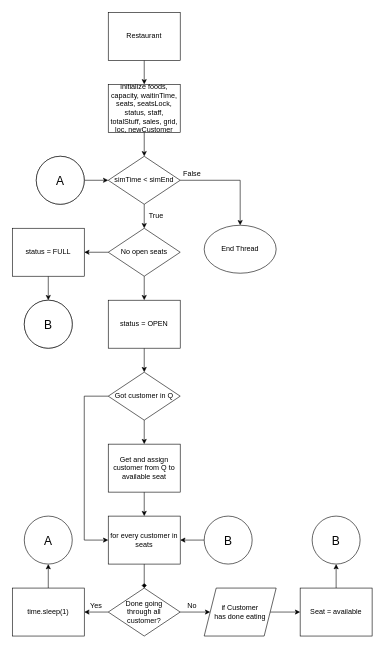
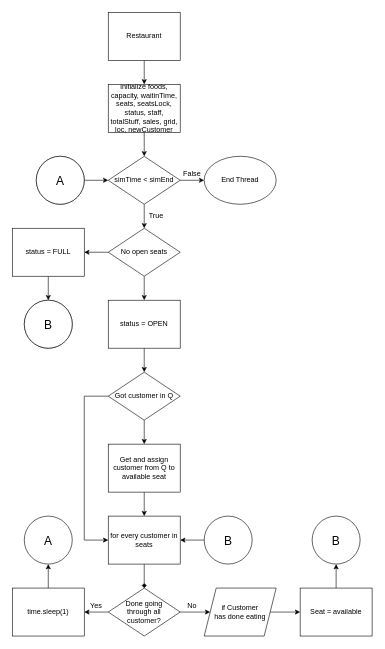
  <mxCell id="0" />
  <mxCell id="1" parent="0" />
  <mxCell id="2" value="" style="edgeStyle=orthogonalEdgeStyle;rounded=0;orthogonalLoop=1;jettySize=auto;html=1;" edge="1" parent="1" source="3" target="5"><mxGeometry relative="1" as="geometry" /></mxCell>
  <mxCell id="3" value="Restaurant" style="whiteSpace=wrap;html=1;rounded=0;" vertex="1" parent="1"><mxGeometry x="180" width="120" height="80" as="geometry" y="20" /></mxCell>
  <mxCell id="4" value="" style="edgeStyle=orthogonalEdgeStyle;rounded=0;orthogonalLoop=1;jettySize=auto;html=1;" edge="1" parent="1" source="5" target="8"><mxGeometry relative="1" as="geometry" /></mxCell>
  <mxCell id="5" value="initialize foods, capacity, waitinTime, seats, seatsLock, status, staff, totalStuff, sales, grid, loc, newCustomer" style="rounded=0;whiteSpace=wrap;html=1;" vertex="1" parent="1"><mxGeometry x="180" y="140" width="120" height="80" as="geometry" /></mxCell>
  <mxCell id="6" value="" style="edgeStyle=orthogonalEdgeStyle;rounded=0;orthogonalLoop=1;jettySize=auto;html=1;" edge="1" parent="1" source="8" target="11"><mxGeometry relative="1" as="geometry" /></mxCell>
  <mxCell id="7" value="" style="edgeStyle=orthogonalEdgeStyle;rounded=0;orthogonalLoop=1;jettySize=auto;html=1;" edge="1" parent="1" source="8" target="38"><mxGeometry relative="1" as="geometry" /></mxCell>
  <mxCell id="8" value="simTime &amp;lt; simEnd" style="rhombus;whiteSpace=wrap;html=1;" vertex="1" parent="1"><mxGeometry x="180" y="260" width="120" height="80" as="geometry" /></mxCell>
  <mxCell id="9" value="" style="edgeStyle=orthogonalEdgeStyle;rounded=0;orthogonalLoop=1;jettySize=auto;html=1;exitX=0;exitY=0.5;exitDx=0;exitDy=0;entryX=1;entryY=0.5;entryDx=0;entryDy=0;" edge="1" parent="1" source="11" target="13"><mxGeometry relative="1" as="geometry"><mxPoint x="240" y="500" as="targetPoint" /></mxGeometry></mxCell>
  <mxCell id="10" value="" style="edgeStyle=orthogonalEdgeStyle;rounded=0;orthogonalLoop=1;jettySize=auto;html=1;" edge="1" parent="1" source="11" target="15"><mxGeometry relative="1" as="geometry" /></mxCell>
  <mxCell id="11" value="No open seats" style="rhombus;whiteSpace=wrap;html=1;" vertex="1" parent="1"><mxGeometry x="180" y="380" width="120" height="80" as="geometry" /></mxCell>
  <mxCell id="12" value="" style="edgeStyle=orthogonalEdgeStyle;rounded=0;orthogonalLoop=1;jettySize=auto;html=1;" edge="1" parent="1" source="13" target="43"><mxGeometry relative="1" as="geometry" /></mxCell>
  <mxCell id="13" value="status = FULL" style="rounded=0;whiteSpace=wrap;html=1;" vertex="1" parent="1"><mxGeometry x="20" y="380" width="120" height="80" as="geometry" /></mxCell>
  <mxCell id="14" value="" style="edgeStyle=orthogonalEdgeStyle;rounded=0;orthogonalLoop=1;jettySize=auto;html=1;" edge="1" parent="1" source="15" target="18"><mxGeometry relative="1" as="geometry" /></mxCell>
  <mxCell id="15" value="status = OPEN" style="rounded=0;whiteSpace=wrap;html=1;" vertex="1" parent="1"><mxGeometry x="180" y="500" width="120" height="80" as="geometry" /></mxCell>
  <mxCell id="16" value="" style="edgeStyle=orthogonalEdgeStyle;rounded=0;orthogonalLoop=1;jettySize=auto;html=1;" edge="1" parent="1" source="18" target="20"><mxGeometry relative="1" as="geometry" /></mxCell>
  <mxCell id="17" style="edgeStyle=orthogonalEdgeStyle;rounded=0;orthogonalLoop=1;jettySize=auto;html=1;entryX=0;entryY=0.5;entryDx=0;entryDy=0;" edge="1" parent="1" source="18" target="22"><mxGeometry relative="1" as="geometry"><Array as="points"><mxPoint x="140" y="660" /><mxPoint x="140" y="900" /></Array></mxGeometry></mxCell>
  <mxCell id="18" value="Got customer in Q" style="rhombus;whiteSpace=wrap;html=1;" vertex="1" parent="1"><mxGeometry x="180" y="620" width="120" height="80" as="geometry" /></mxCell>
  <mxCell id="19" value="" style="edgeStyle=orthogonalEdgeStyle;rounded=0;orthogonalLoop=1;jettySize=auto;html=1;" edge="1" parent="1" source="20" target="22"><mxGeometry relative="1" as="geometry" /></mxCell>
  <mxCell id="20" value="Get and assign customer from Q to available seat" style="rounded=0;whiteSpace=wrap;html=1;" vertex="1" parent="1"><mxGeometry x="180" y="740" width="120" height="80" as="geometry" /></mxCell>
  <mxCell id="21" value="" style="edgeStyle=orthogonalEdgeStyle;rounded=0;orthogonalLoop=1;jettySize=auto;html=1;endArrow=diamond;" edge="1" parent="1" source="22" target="29"><mxGeometry relative="1" as="geometry" /></mxCell>
  <mxCell id="22" value="for every customer in seats" style="rounded=0;whiteSpace=wrap;html=1;" vertex="1" parent="1"><mxGeometry x="180" y="860" width="120" height="80" as="geometry" /></mxCell>
  <mxCell id="23" value="" style="edgeStyle=orthogonalEdgeStyle;rounded=0;orthogonalLoop=1;jettySize=auto;html=1;" edge="1" parent="1" source="24" target="26"><mxGeometry relative="1" as="geometry" /></mxCell>
  <mxCell id="24" value="if Customer &lt;br&gt;has done eating" style="shape=parallelogram;perimeter=parallelogramPerimeter;whiteSpace=wrap;html=1;fixedSize=1;" vertex="1" parent="1"><mxGeometry x="340" y="980" width="120" height="80" as="geometry" /></mxCell>
  <mxCell id="25" value="" style="edgeStyle=orthogonalEdgeStyle;rounded=0;orthogonalLoop=1;jettySize=auto;html=1;" edge="1" parent="1" source="26" target="40"><mxGeometry relative="1" as="geometry" /></mxCell>
  <mxCell id="26" value="Seat = available" style="rounded=0;whiteSpace=wrap;html=1;" vertex="1" parent="1"><mxGeometry x="500" y="980" width="120" height="80" as="geometry" /></mxCell>
  <mxCell id="27" value="" style="edgeStyle=orthogonalEdgeStyle;rounded=0;orthogonalLoop=1;jettySize=auto;html=1;" edge="1" parent="1" source="29" target="24"><mxGeometry relative="1" as="geometry" /></mxCell>
  <mxCell id="28" value="" style="edgeStyle=orthogonalEdgeStyle;rounded=0;orthogonalLoop=1;jettySize=auto;html=1;" edge="1" parent="1" source="29" target="31"><mxGeometry relative="1" as="geometry" /></mxCell>
  <mxCell id="29" value="Done going &lt;br&gt;through all &lt;br&gt;customer?" style="rhombus;whiteSpace=wrap;html=1;" vertex="1" parent="1"><mxGeometry x="180" y="980" width="120" height="80" as="geometry" /></mxCell>
  <mxCell id="30" style="edgeStyle=orthogonalEdgeStyle;rounded=0;orthogonalLoop=1;jettySize=auto;html=1;entryX=0.5;entryY=1;entryDx=0;entryDy=0;" edge="1" parent="1" source="31" target="32"><mxGeometry relative="1" as="geometry" /></mxCell>
  <mxCell id="31" value="time.sleep(1)" style="rounded=0;whiteSpace=wrap;html=1;" vertex="1" parent="1"><mxGeometry x="20" y="980" width="120" height="80" as="geometry" /></mxCell>
  <mxCell id="32" value="A" style="ellipse;whiteSpace=wrap;html=1;aspect=fixed;fontSize=20;" vertex="1" parent="1"><mxGeometry x="40" y="860" width="80" height="80" as="geometry" /></mxCell>
  <mxCell id="33" value="" style="edgeStyle=orthogonalEdgeStyle;rounded=0;orthogonalLoop=1;jettySize=auto;html=1;" edge="1" parent="1" source="34" target="8"><mxGeometry relative="1" as="geometry" /></mxCell>
  <mxCell id="34" value="A" style="ellipse;whiteSpace=wrap;html=1;aspect=fixed;" vertex="1" parent="1"><mxGeometry x="60" y="260" width="80" height="80" as="geometry" /></mxCell>
  <mxCell id="35" value="Yes" style="text;html=1;strokeColor=none;fillColor=none;align=center;verticalAlign=middle;whiteSpace=wrap;rounded=0;" vertex="1" parent="1"><mxGeometry x="140" y="990" width="40" height="40" as="geometry" /></mxCell>
  <mxCell id="36" value="No" style="text;html=1;strokeColor=none;fillColor=none;align=center;verticalAlign=middle;whiteSpace=wrap;rounded=0;" vertex="1" parent="1"><mxGeometry x="300" y="990" width="40" height="40" as="geometry" /></mxCell>
  <mxCell id="37" value="True" style="text;html=1;strokeColor=none;fillColor=none;align=center;verticalAlign=middle;whiteSpace=wrap;rounded=0;" vertex="1" parent="1"><mxGeometry x="240" y="340" width="40" height="40" as="geometry" /></mxCell>
- <mxCell id="38" value="End Thread" style="ellipse;whiteSpace=wrap;html=1;" vertex="1" parent="1"><mxGeometry x="340" y="375" width="120" height="80" as="geometry" /></mxCell>
+ <mxCell id="38" value="End Thread" style="ellipse;whiteSpace=wrap;html=1;" vertex="1" parent="1"><mxGeometry x="340" y="260" width="120" height="80" as="geometry" /></mxCell>
  <mxCell id="39" value="False" style="text;html=1;strokeColor=none;fillColor=none;align=center;verticalAlign=middle;whiteSpace=wrap;rounded=0;" vertex="1" parent="1"><mxGeometry x="300" y="270" width="40" height="40" as="geometry" /></mxCell>
  <mxCell id="40" value="B" style="ellipse;whiteSpace=wrap;html=1;aspect=fixed;fontSize=20;" vertex="1" parent="1"><mxGeometry x="520" y="860" width="80" height="80" as="geometry" /></mxCell>
  <mxCell id="41" value="" style="edgeStyle=orthogonalEdgeStyle;rounded=0;orthogonalLoop=1;jettySize=auto;html=1;" edge="1" parent="1" source="42" target="22"><mxGeometry relative="1" as="geometry" /></mxCell>
  <mxCell id="42" value="B" style="ellipse;whiteSpace=wrap;html=1;aspect=fixed;fontSize=20;" vertex="1" parent="1"><mxGeometry x="340" y="860" width="80" height="80" as="geometry" /></mxCell>
  <mxCell id="43" value="B" style="ellipse;whiteSpace=wrap;html=1;aspect=fixed;" vertex="1" parent="1"><mxGeometry x="40" y="500" width="80" height="80" as="geometry" /></mxCell>
  <mxCell id="44" value="A" style="ellipse;whiteSpace=wrap;html=1;aspect=fixed;fontSize=20;" vertex="1" parent="1"><mxGeometry x="60" y="260" width="80" height="80" as="geometry" /></mxCell>
  <mxCell id="45" value="B" style="ellipse;whiteSpace=wrap;html=1;aspect=fixed;fontSize=20;" vertex="1" parent="1"><mxGeometry x="40" y="500" width="80" height="80" as="geometry" /></mxCell>
